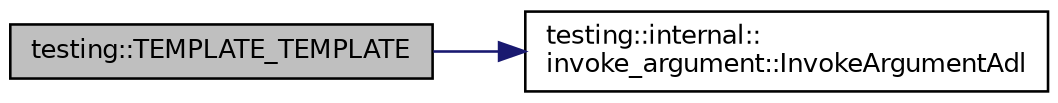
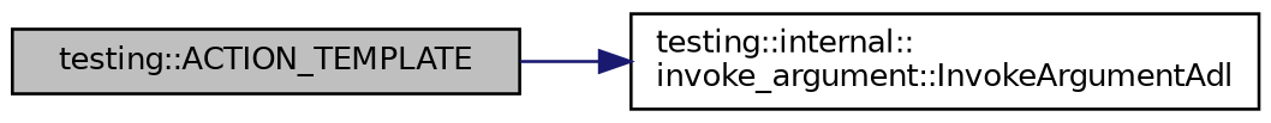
  digraph {
    rankdir=LR
    node [color=black fontname=Helvetica fontsize=10 shape=record style=filled]
-   n1 [fillcolor=grey75 fontcolor=black height=0.2 label="testing::TEMPLATE_TEMPLATE" width=0.4]
+   n1 [fillcolor=grey75 fontcolor=black height=0.2 label="testing::ACTION_TEMPLATE" width=0.4]
    n2 [fillcolor=white height=0.2 label="testing::internal::\linvoke_argument::InvokeArgumentAdl" width=0.4]
    n1 -> n2 [color=midnightblue fontname=Helvetica fontsize=10 labelfontname=Helvetica labelfontsize=10 style=solid]
  }
